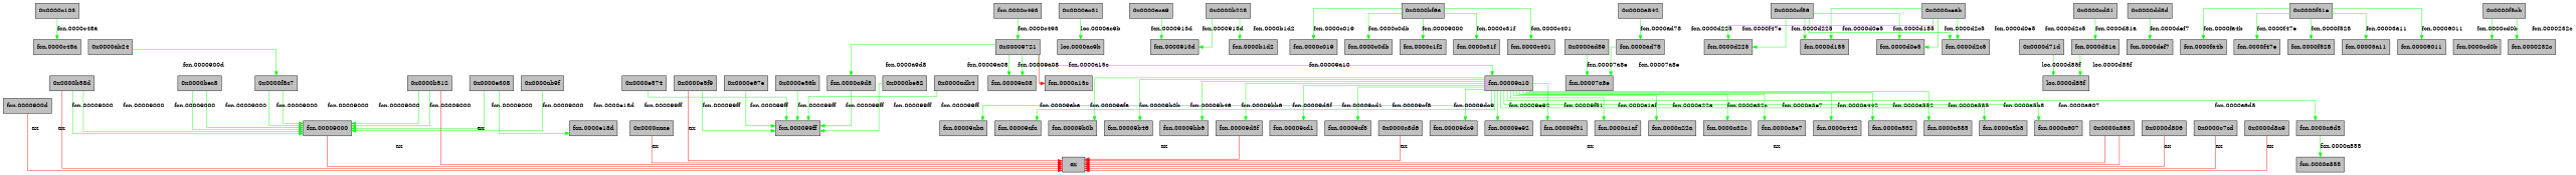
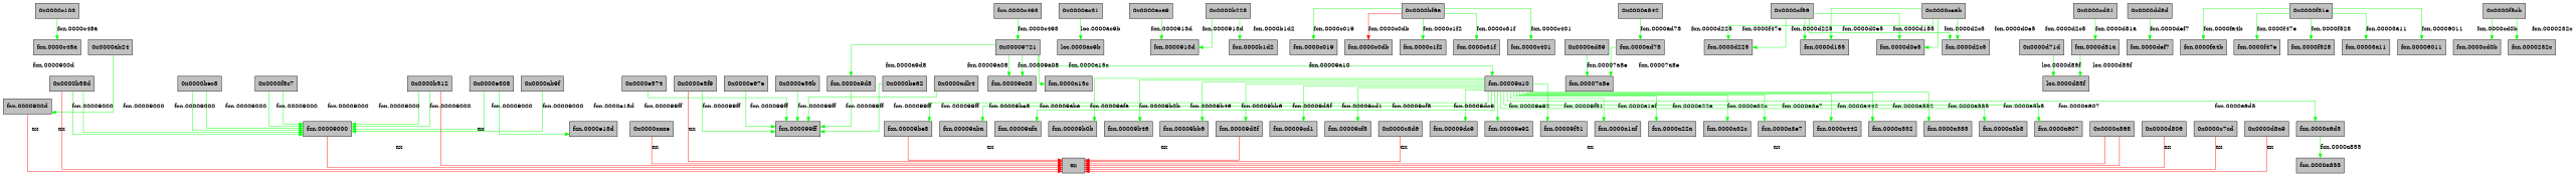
  digraph {
    bgcolor=white
    fontname=Courier
    splines=ortho
    node [fillcolor=gray shape=box style=filled]
    edge [arrowhead=normal color=green]
    n1 [label="fcn.0000c48a"]
    "0x0000c103"
    n3 [label=ax]
    "0x0000c8d6"
    n5 [label="fcn.0000900d"]
    "0x0000ab24"
    n7 [label="fcn.00009000"]
    "0x0000aaae"
    "0x0000ab9f"
    n10 [label="loc.0000ac9b"]
    "0x0000ac31"
    n12 [label="fcn.0000913d"]
    "0x0000aca9"
    n14 [label="fcn.0000a15c"]
    "0x00009721"
    n16 [label="fcn.00009a10"]
    n17 [label="fcn.0000a9d8"]
    n18 [label="fcn.00009a08"]
    n19 [label="fcn.00009aba"]
    n20 [label="fcn.00009afa"]
    n21 [label="fcn.00009b0b"]
    n22 [label="fcn.00009b46"]
    n23 [label="fcn.00009bb6"]
+   n24 [label="fcn.00009be8"]
    n25 [label="fcn.00009cd1"]
    n26 [label="fcn.00009cf8"]
    n27 [label="fcn.00009d3f"]
    n28 [label="fcn.00009dc9"]
    n29 [label="fcn.00009e92"]
    n30 [label="fcn.00009f51"]
    n31 [label="fcn.0000a1af"]
    n32 [label="fcn.0000a22a"]
    n33 [label="fcn.0000a32c"]
    n34 [label="fcn.0000a3e7"]
    n35 [label="fcn.0000a442"]
    n36 [label="fcn.0000a552"]
    n37 [label="fcn.0000a585"]
    n38 [label="fcn.0000a5b8"]
    n39 [label="fcn.0000a607"]
    n40 [label="fcn.0000a6d5"]
    n41 [label="fcn.000099ff"]
    n42 [label="fcn.0000c493"]
    n43 [label="fcn.0000a855"]
    "0x0000b58d"
    n45 [label="fcn.0000c019"]
    "0x0000bf6a"
    n47 [label="fcn.0000c0db"]
    n48 [label="fcn.0000c1f2"]
    n49 [label="fcn.0000c31f"]
    n50 [label="fcn.0000c401"]
    "0x0000be62"
    "0x0000adb4"
    n53 [label="fcn.0000ad78"]
    n54 [label="fcn.00007a8e"]
    "0x0000a842"
    "0x0000a868"
    "0x0000b228"
    n58 [label="fcn.0000b1d2"]
    "0x0000bec8"
    "0x0000ad89"
    "0x0000d806"
    "0x0000c7cd"
    n63 [label="fcn.0000d0e5"]
    "0x0000cf86"
    n65 [label="fcn.0000d185"]
    n66 [label="fcn.0000d225"]
    n67 [label="fcn.0000d2c5"]
    n68 [label="fcn.0000d81a"]
    n69 [label="loc.0000d85f"]
    "0x0000cd31"
    "0x0000ceab"
    "0x0000d71d"
    "0x0000d8a9"
    n74 [label="fcn.0000def7"]
    "0x0000dd8d"
    "0x0000e308"
    n77 [label="fcn.0000e18d"]
    "0x0000e574"
    "0x0000e67e"
    n80 [label="fcn.0000fa4b"]
    "0x0000f31e"
    n82 [label="fcn.0000f47e"]
    n83 [label="fcn.0000f528"]
    n84 [label="fcn.00003a11"]
    n85 [label="fcn.00006011"]
    n86 [label="fcn.0000cd0b"]
    "0x0000f5cb"
    n88 [label="fcn.0000232c"]
    "0x0000f8c7"
    "0x0000e56b"
    "0x0000e5f9"
    "0x0000b512"
    "0x0000c103" -> n1 [label="fcn.0000c48a"]
    "0x0000c8d6" -> n3 [color=red label=ax]
    n5 -> n3 [color=red label=ax]
-   "0x0000ab24" -> "0x0000f8c7" [label="fcn.0000900d"]
+   "0x0000ab24" -> n5 [label="fcn.0000900d"]
    n7 -> n3 [color=red label=ax]
    "0x0000aaae" -> n3 [color=red label=ax]
    "0x0000ab9f" -> n7 [label="fcn.00009000"]
    "0x0000ac31" -> n10 [label="loc.0000ac9b"]
    "0x0000aca9" -> n12 [label="fcn.0000913d"]
-   "0x00009721" -> n14 [color=red label="fcn.0000a15c"]
+   "0x00009721" -> n14 [label="fcn.0000a15c"]
    "0x00009721" -> n16 [label="fcn.00009a10"]
    "0x00009721" -> n17 [label="fcn.0000a9d8"]
    "0x00009721" -> n18 [label="fcn.00009a08"]
    "0x00009721" -> n18 [label="fcn.00009a08"]
    n16 -> n19 [label="fcn.00009aba"]
    n16 -> n20 [label="fcn.00009afa"]
    n16 -> n21 [label="fcn.00009b0b"]
    n16 -> n22 [label="fcn.00009b46"]
    n16 -> n23 [label="fcn.00009bb6"]
+   n16 -> n24 [label="fcn.00009be8"]
    n16 -> n25 [label="fcn.00009cd1"]
    n16 -> n26 [label="fcn.00009cf8"]
    n16 -> n27 [label="fcn.00009d3f"]
    n16 -> n28 [label="fcn.00009dc9"]
    n16 -> n29 [label="fcn.00009e92"]
    n16 -> n30 [label="fcn.00009f51"]
    n16 -> n31 [label="fcn.0000a1af"]
    n16 -> n32 [label="fcn.0000a22a"]
    n16 -> n33 [label="fcn.0000a32c"]
    n16 -> n34 [label="fcn.0000a3e7"]
    n16 -> n35 [label="fcn.0000a442"]
    n16 -> n36 [label="fcn.0000a552"]
    n16 -> n37 [label="fcn.0000a585"]
    n16 -> n38 [label="fcn.0000a5b8"]
    n16 -> n39 [label="fcn.0000a607"]
    n16 -> n40 [label="fcn.0000a6d5"]
    n17 -> n41 [label="fcn.000099ff"]
+   n24 -> n3 [color=red label=ax]
    n27 -> n3 [color=red label=ax]
    n40 -> n43 [label="fcn.0000a855"]
    n42 -> "0x00009721" [label="fcn.0000c493"]
    "0x0000b58d" -> n3 [color=red label=ax]
    "0x0000b58d" -> n7 [label="fcn.00009000"]
    "0x0000b58d" -> n7 [label="fcn.00009000"]
    "0x0000bf6a" -> n45 [label="fcn.0000c019"]
-   "0x0000bf6a" -> n47 [label="fcn.0000c0db"]
-   "0x0000bf6a" -> n48 [label="fcn.00009000"]
+   "0x0000bf6a" -> n47 [color=red label="fcn.0000c0db"]
+   "0x0000bf6a" -> n48 [label="fcn.0000c1f2"]
    "0x0000bf6a" -> n49 [label="fcn.0000c31f"]
    "0x0000bf6a" -> n50 [label="fcn.0000c401"]
    "0x0000be62" -> n41 [label="fcn.000099ff"]
    "0x0000adb4" -> n41 [label="fcn.000099ff"]
    n53 -> n54 [label="fcn.00007a8e"]
    "0x0000a842" -> n53 [label="fcn.0000ad78"]
    "0x0000a868" -> n3 [color=red label=ax]
    "0x0000a868" -> n3 [color=red label=ax]
    "0x0000b228" -> n12 [label="fcn.0000913d"]
    "0x0000b228" -> n58 [label="fcn.0000b1d2"]
    "0x0000bec8" -> n7 [label="fcn.00009000"]
    "0x0000bec8" -> n7 [label="fcn.00009000"]
    "0x0000ad89" -> n54 [label="fcn.00007a8e"]
    "0x0000d806" -> n3 [color=red label=ax]
    "0x0000c7cd" -> n3 [color=red label=ax]
    "0x0000cf86" -> n63 [label="fcn.0000d0e5"]
    "0x0000cf86" -> n65 [label="fcn.0000f47e"]
    "0x0000cf86" -> n66 [label="fcn.0000d225"]
    "0x0000cf86" -> n67 [label="fcn.0000d2c5"]
    n68 -> n69 [label="loc.0000d85f"]
    "0x0000cd31" -> n68 [label="fcn.0000d81a"]
    "0x0000ceab" -> n63 [label="fcn.0000d0e5"]
    "0x0000ceab" -> n65 [label="fcn.0000d185"]
    "0x0000ceab" -> n66 [label="fcn.0000d225"]
    "0x0000ceab" -> n67 [label="fcn.0000d2c5"]
    "0x0000d71d" -> n69 [label="loc.0000d85f"]
    "0x0000d8a9" -> n3 [color=red label=ax]
    "0x0000dd8d" -> n74 [label="fcn.0000def7"]
    "0x0000e308" -> n7 [label="fcn.00009000"]
    "0x0000e308" -> n77 [label="fcn.0000e18d"]
    "0x0000e574" -> n41 [label="fcn.000099ff"]
    "0x0000e67e" -> n41 [label="fcn.000099ff"]
    "0x0000f31e" -> n80 [label="fcn.0000fa4b"]
    "0x0000f31e" -> n82 [label="fcn.0000f47e"]
    "0x0000f31e" -> n83 [label="fcn.0000f528"]
    "0x0000f31e" -> n84 [label="fcn.00003a11"]
    "0x0000f31e" -> n85 [label="fcn.00006011"]
    "0x0000f5cb" -> n86 [label="fcn.0000cd0b"]
    "0x0000f5cb" -> n88 [label="fcn.0000232c"]
    "0x0000f8c7" -> n7 [label="fcn.00009000"]
    "0x0000f8c7" -> n7 [label="fcn.00009000"]
    "0x0000e56b" -> n41 [label="fcn.000099ff"]
    "0x0000e5f9" -> n3 [color=red label=ax]
    "0x0000e5f9" -> n41 [label="fcn.000099ff"]
    "0x0000b512" -> n3 [color=red label=ax]
    "0x0000b512" -> n7 [label="fcn.00009000"]
    "0x0000b512" -> n7 [label="fcn.00009000"]
  }
